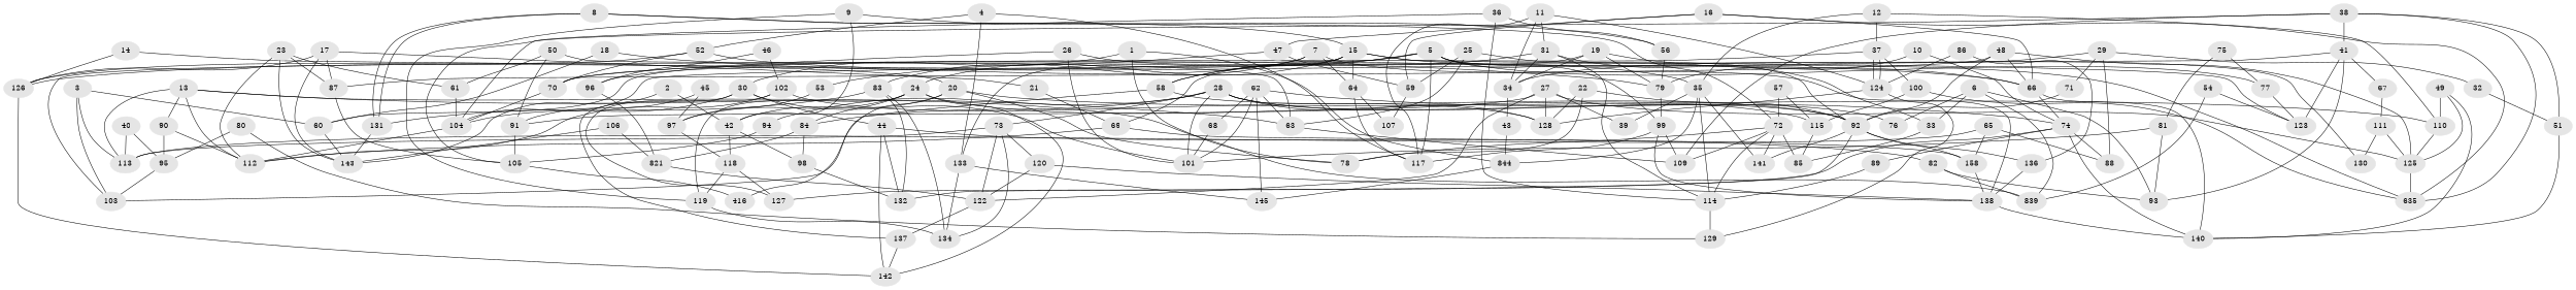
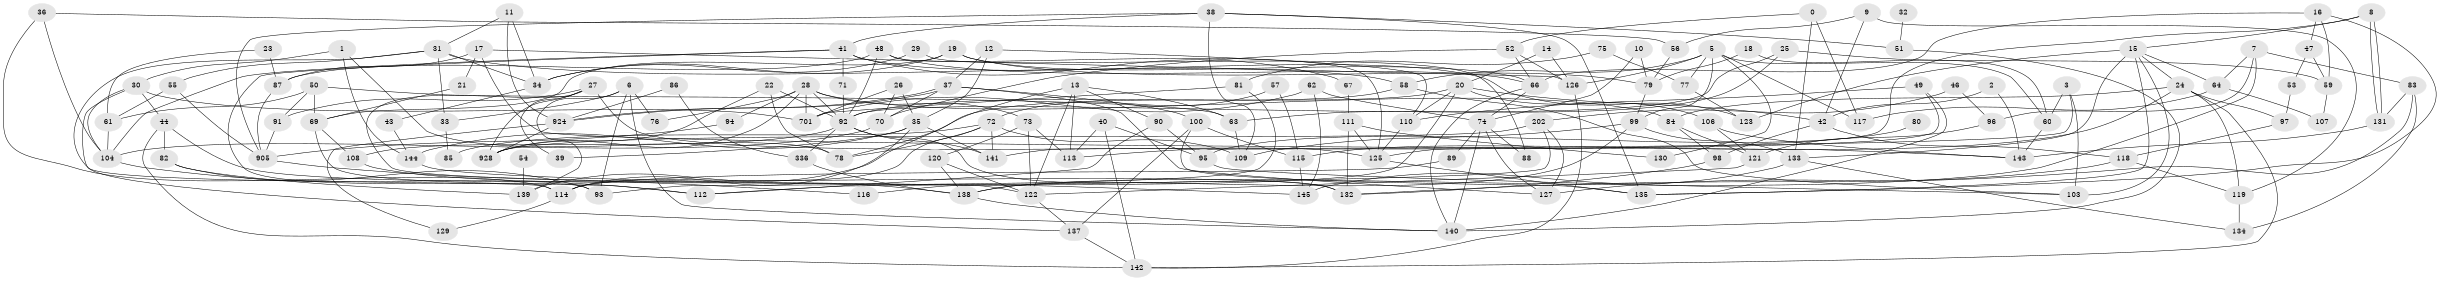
  graph {
    node [color=gray90 style=filled]
    1
    30
    78
-   144 [label=844]
-   101
+   144
+   101 [label=701]
    44
    104
    137
    145
    2
    42
    143
    98
    118
    3
    60
    103
    113
-   4
+   4 [label=0]
    52
    117
    133
    126
    66
    70
    134
    5
    58
    77
    99
    130
    92
    123
    138
    109
    142
    6
    33
    76
    93
-   139 [label=839]
+   139
    140
    85
    7
    64
    83
    96
    107
    131
    132
-   121 [label=821]
+   121
    8
    15
    141
    24
-   135 [label=635]
+   135
    9
    56
    119
    79
    10
    74
    11
    31
    34
-   124
+   124 [label=924]
+   55
    114
    43
-   128
+   128 [label=928]
    129
    12
    35
    37
    110
    39
    100
    127
    125
    13
    63
    90
    122
    112
    95
    14
    20
    106
-   116 [label=416]
+   116
    84
    97
    115
    16
    47
    59
    53
    17
    21
    87
    69
-   105
+   105 [label=905]
    18
    19
-   108 [label=158]
+   108
    22
-   136
+   136 [label=336]
    23
    61
    25
    26
    27
    91
    28
    73
    94
    120
    29
    32
    71
    88
    51
    82
    36
    38
    41
    67
    40
    111
-   45
    46
-   102
+   102 [label=202]
    48
    49
    50
    54
    57
    72
    62
-   68
-   65
    89
    75
    81
    80
    86
    1 -- 30
    1 -- 78
    1 -- 144
    30 -- 101
    30 -- 44
    30 -- 104
    30 -- 137
    144 -- 145
    44 -- 142
    44 -- 132
    44 -- 82
    104 -- 112
    137 -- 142
    2 -- 42
    2 -- 143
    42 -- 98
    42 -- 118
    98 -- 132
    118 -- 119
    118 -- 127
    3 -- 60
    3 -- 103
    3 -- 113
    60 -- 143
    4 -- 52
    4 -- 117
    4 -- 133
    52 -- 126
    52 -- 66
    52 -- 70
    133 -- 145
    133 -- 134
    126 -- 142
    66 -- 140
    66 -- 74
    70 -- 104
    5 -- 60
    5 -- 117
    5 -- 126
    5 -- 58
    5 -- 77
    5 -- 99
    5 -- 130
    58 -- 103
    58 -- 92
    77 -- 123
-   99 -- 117
+   99 -- 133
    99 -- 138
    99 -- 109
    92 -- 132
    92 -- 141
    92 -- 108
    92 -- 136
    138 -- 140
    6 -- 33
    6 -- 76
    6 -- 93
    6 -- 139
+   6 -- 140
    33 -- 85
    7 -- 138
    7 -- 64
    7 -- 83
    7 -- 96
    64 -- 117
    64 -- 107
    83 -- 134
    83 -- 131
    83 -- 132
    96 -- 121
    131 -- 143
    121 -- 122
    8 -- 131
    8 -- 131
    8 -- 15
-   8 -- 72
+   8 -- 141
    15 -- 103
    15 -- 133
    15 -- 123
    15 -- 64
    15 -- 24
    15 -- 135
    24 -- 142
    24 -- 119
    24 -- 84
    24 -- 97
    24 -- 115
    9 -- 42
    9 -- 56
    9 -- 119
    56 -- 79
    119 -- 134
    79 -- 99
    10 -- 79
    10 -- 74
    74 -- 140
    74 -- 127
    74 -- 88
    74 -- 89
-   11 -- 117
    11 -- 31
    11 -- 34
    11 -- 124
    31 -- 58
    31 -- 33
    31 -- 34
+   31 -- 55
    31 -- 114
    34 -- 43
    124 -- 128
    124 -- 129
+   55 -- 105
+   55 -- 61
    114 -- 129
    43 -- 144
    12 -- 35
    12 -- 37
    12 -- 110
    35 -- 144
    35 -- 141
    35 -- 114
    35 -- 39
    37 -- 70
    37 -- 124
    37 -- 124
    37 -- 100
+   37 -- 127
    110 -- 125
+   100 -- 137
    100 -- 135
    100 -- 115
    125 -- 135
    13 -- 113
    13 -- 139
    13 -- 63
    13 -- 90
-   13 -- 112
+   13 -- 122
    63 -- 109
    90 -- 112
    90 -- 95
    122 -- 137
    95 -- 103
    14 -- 126
    14 -- 20
    20 -- 78
    20 -- 42
    20 -- 110
+   20 -- 106
    20 -- 116
    106 -- 143
    106 -- 121
    84 -- 98
    84 -- 121
    97 -- 118
-   115 -- 85
+   115 -- 145
    16 -- 66
    16 -- 135
    16 -- 47
    16 -- 59
    47 -- 59
    47 -- 53
    59 -- 107
    53 -- 97
    17 -- 143
    17 -- 126
    17 -- 21
    17 -- 87
    21 -- 69
    87 -- 105
    69 -- 112
    69 -- 108
    105 -- 116
    18 -- 60
    18 -- 79
    19 -- 66
    19 -- 79
    19 -- 34
    19 -- 69
    108 -- 138
    22 -- 78
    22 -- 92
    22 -- 128
    136 -- 138
-   23 -- 143
-   23 -- 112
    23 -- 87
    23 -- 61
    61 -- 104
    25 -- 92
    25 -- 63
    25 -- 59
    26 -- 101
    26 -- 70
    26 -- 35
    27 -- 128
    27 -- 39
    27 -- 125
    27 -- 122
    27 -- 91
    91 -- 105
    28 -- 101
    28 -- 92
    28 -- 76
    28 -- 128
    28 -- 84
    28 -- 73
    28 -- 94
    73 -- 113
-   73 -- 134
    73 -- 122
    73 -- 120
    94 -- 105
    120 -- 138
    120 -- 122
    29 -- 34
-   29 -- 32
-   29 -- 71
+   41 -- 71
    29 -- 88
    32 -- 51
    71 -- 92
    51 -- 140
    82 -- 93
    82 -- 139
    36 -- 104
    36 -- 56
    36 -- 114
    38 -- 109
    38 -- 135
    38 -- 105
    38 -- 51
    38 -- 41
    41 -- 104
    41 -- 123
    41 -- 93
    41 -- 67
    67 -- 111
    40 -- 113
+   40 -- 142
    40 -- 95
    111 -- 130
+   111 -- 132
    111 -- 125
-   45 -- 97
-   45 -- 91
    46 -- 96
    46 -- 102
    102 -- 128
    102 -- 127
    102 -- 112
    48 -- 66
    48 -- 92
    48 -- 125
    48 -- 87
    49 -- 140
    49 -- 110
    49 -- 125
    50 -- 63
+   50 -- 69
    50 -- 61
    50 -- 91
-   54 -- 123
    54 -- 139
    57 -- 115
    57 -- 72
    72 -- 78
    72 -- 109
    72 -- 85
    72 -- 141
    72 -- 114
    62 -- 101
    62 -- 145
    62 -- 74
-   62 -- 63
-   62 -- 68
-   68 -- 101
-   65 -- 113
-   65 -- 108
-   65 -- 88
    89 -- 114
    75 -- 77
    75 -- 81
    81 -- 101
    81 -- 93
-   80 -- 129
    80 -- 95
    86 -- 124
    86 -- 136
  }
